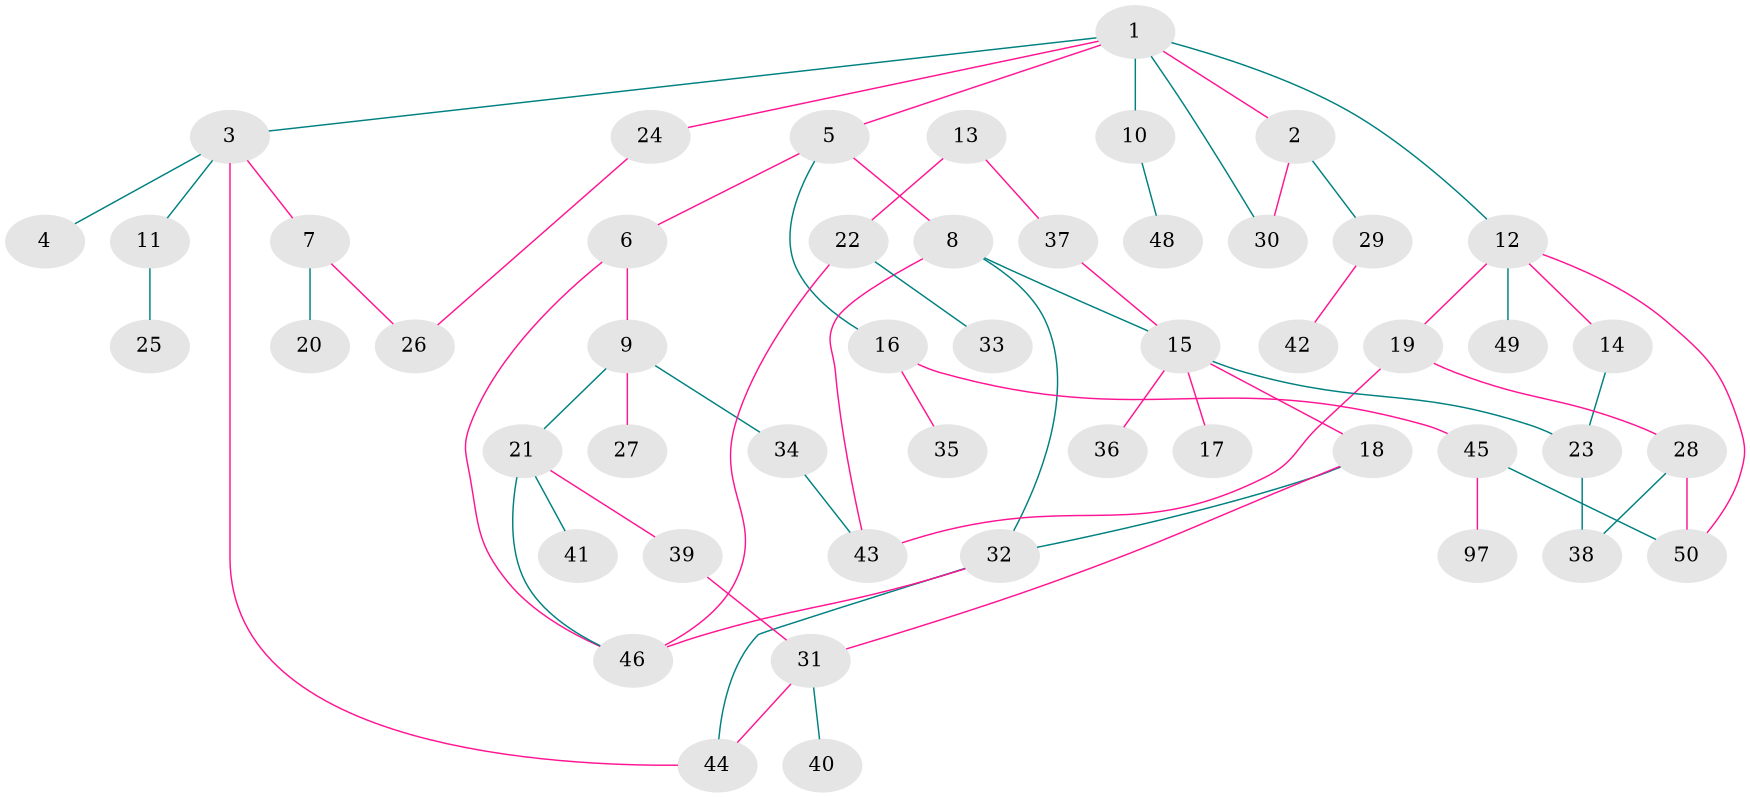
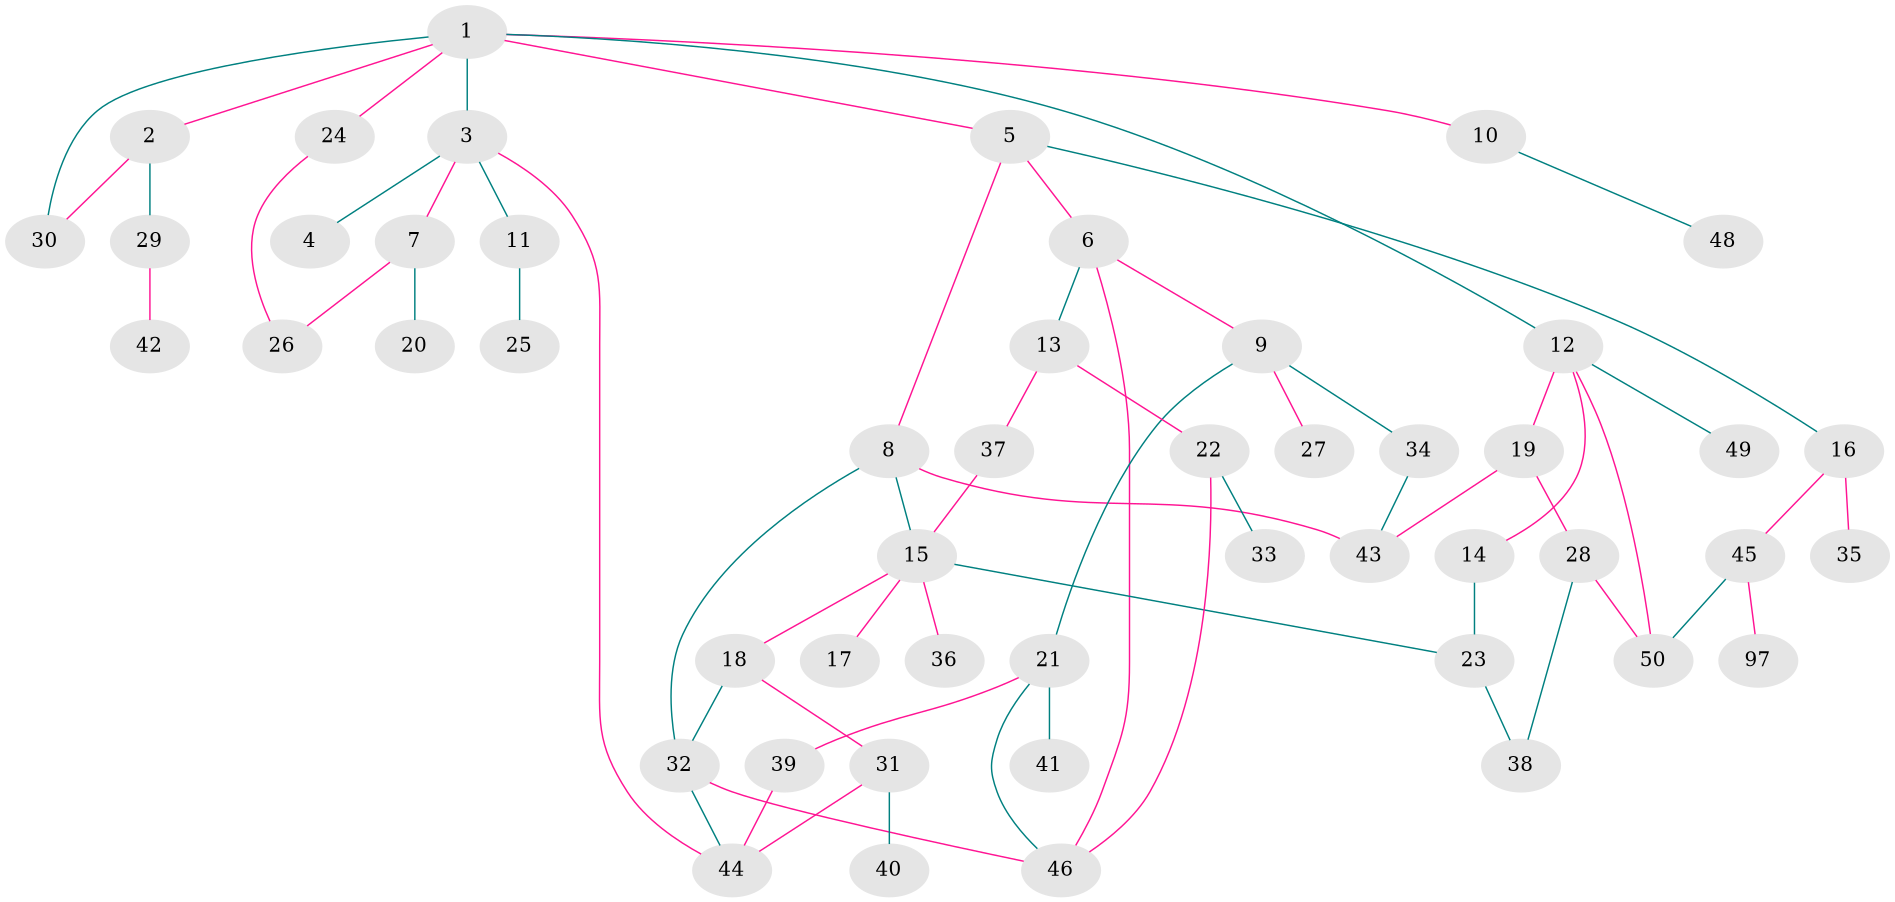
  graph {
    node [color=gray90 style=filled]
    edge [color=deeppink]
    1
    2
    3
    5
    10
    12
    24
    30
    29
    4
    7
    11
    44
    6
    8
    16
    48
    14
    19
    49
    50
    26
    42
    20
    25
    9
    13
    46
    15
    32
    43
    35
    45
    21
    27
    34
    22
    37
    23
    17
    18
    36
    39
    41
    28
    33
    38
    31
    n49 [label=97]
    40
    1 -- 2
    1 -- 3 [color=teal]
    1 -- 5
-   1 -- 10 [color=teal]
+   1 -- 10
    1 -- 12 [color=teal]
    1 -- 24
    1 -- 30 [color=teal]
    2 -- 30
    2 -- 29 [color=teal]
    3 -- 4 [color=teal]
    3 -- 7
    3 -- 11 [color=teal]
    3 -- 44
    5 -- 6
    5 -- 8
    5 -- 16 [color=teal]
    10 -- 48 [color=teal]
    12 -- 14
    12 -- 19
    12 -- 49 [color=teal]
    12 -- 50
    24 -- 26
    29 -- 42
    7 -- 26
    7 -- 20 [color=teal]
    11 -- 25 [color=teal]
    6 -- 9
+   6 -- 13 [color=teal]
    6 -- 46
    8 -- 15 [color=teal]
    8 -- 32 [color=teal]
    8 -- 43
    16 -- 35
    16 -- 45
    14 -- 23 [color=teal]
    19 -- 43
    19 -- 28
    9 -- 21 [color=teal]
    9 -- 27
    9 -- 34 [color=teal]
    13 -- 22
    13 -- 37
    15 -- 23 [color=teal]
    15 -- 17
    15 -- 18
    15 -- 36
    32 -- 44 [color=teal]
    32 -- 46
    45 -- 50 [color=teal]
    45 -- n49
    21 -- 46 [color=teal]
    21 -- 39
    21 -- 41 [color=teal]
    34 -- 43 [color=teal]
    22 -- 46
    22 -- 33 [color=teal]
    37 -- 15
    23 -- 38 [color=teal]
    18 -- 32 [color=teal]
    18 -- 31
-   39 -- 31
+   39 -- 44
    28 -- 50
    28 -- 38 [color=teal]
    31 -- 44
    31 -- 40 [color=teal]
  }
